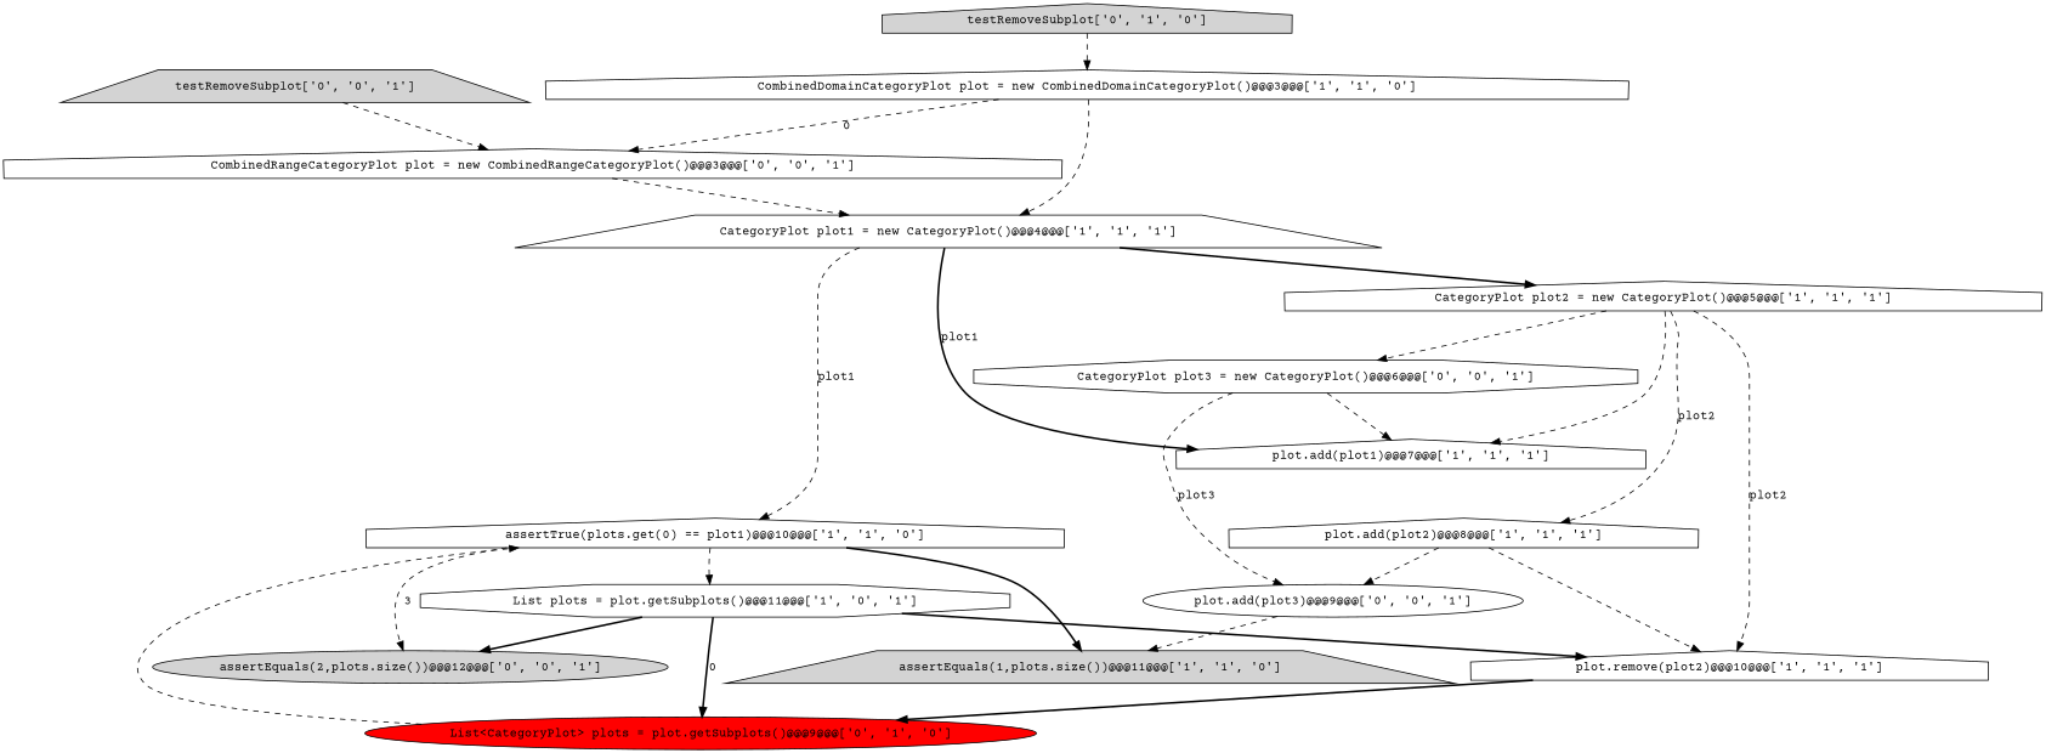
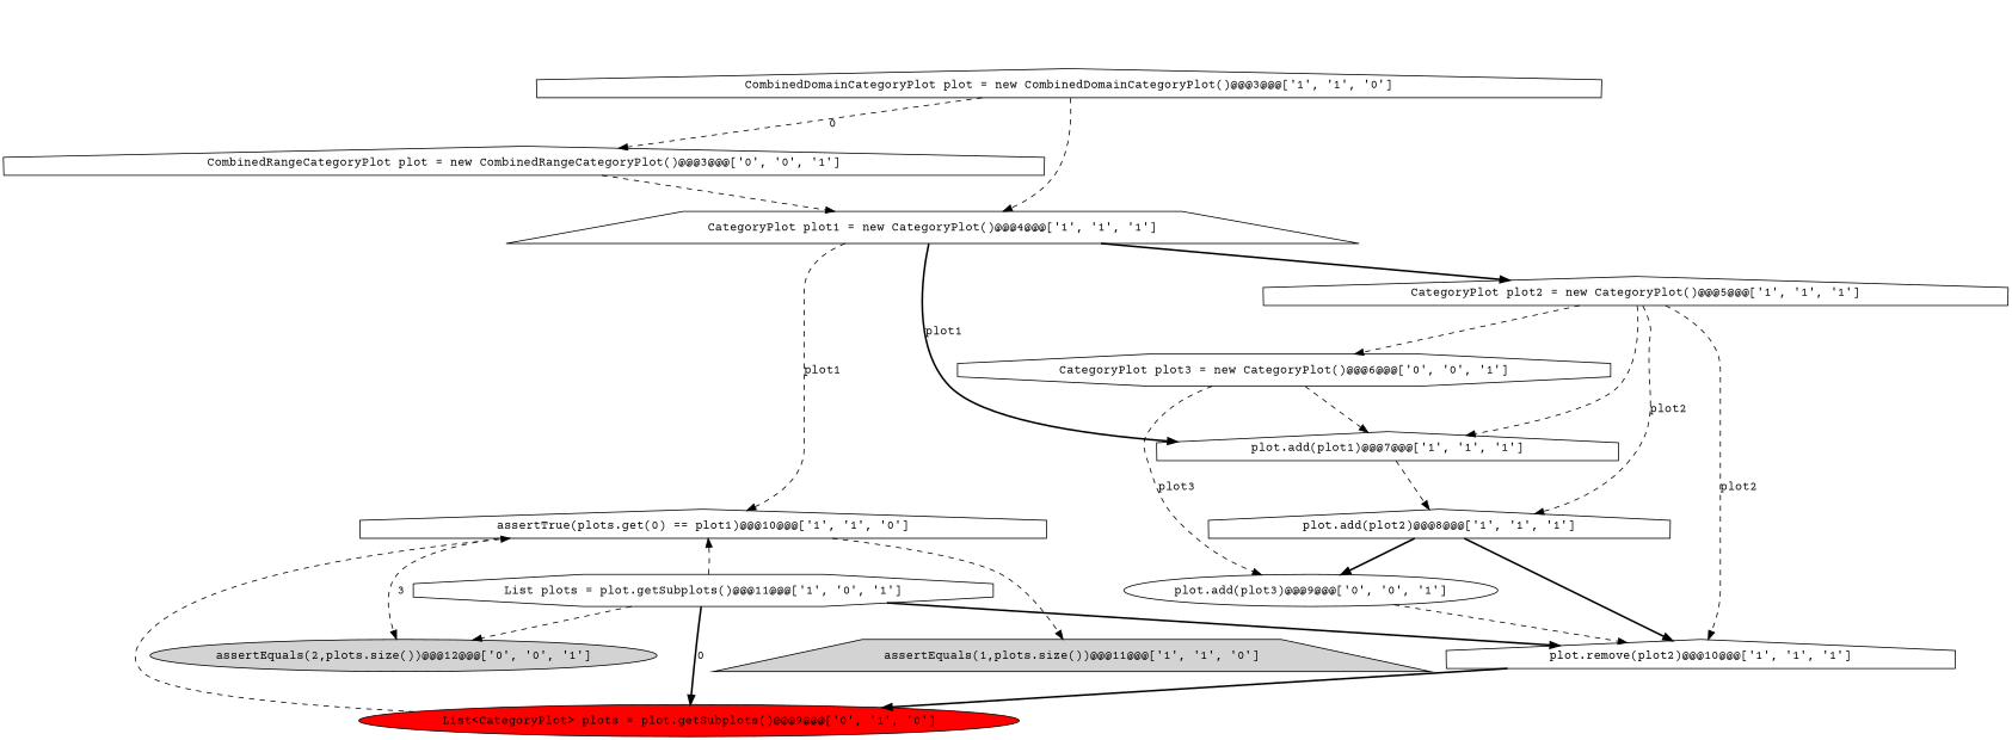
  digraph {
    fontname="Courier Prime"
    node [fillcolor=white fontname="Courier Prime" shape=house style=filled]
    edge [fontname="Courier Prime" style=dashed]
    n1 [fillcolor=lightgray label="assertEquals(1,plots.size())@@@11@@@['1', '1', '0']" shape=trapezium]
    n2 [label="List plots = plot.getSubplots()@@@11@@@['1', '0', '1']" shape=octagon]
    n3 [fillcolor=lightgray label="assertEquals(2,plots.size())@@@12@@@['0', '0', '1']" shape=ellipse]
    n4 [fillcolor=red label="List<CategoryPlot> plots = plot.getSubplots()@@@9@@@['0', '1', '0']" shape=ellipse]
    n5 [label="assertTrue(plots.get(0) == plot1)@@@10@@@['1', '1', '0']"]
    n6 [label="plot.remove(plot2)@@@10@@@['1', '1', '1']"]
    n7 [label="CategoryPlot plot1 = new CategoryPlot()@@@4@@@['1', '1', '1']" shape=trapezium]
    n8 [label="CategoryPlot plot2 = new CategoryPlot()@@@5@@@['1', '1', '1']"]
    n9 [label="plot.add(plot1)@@@7@@@['1', '1', '1']"]
    n10 [label="CategoryPlot plot3 = new CategoryPlot()@@@6@@@['0', '0', '1']" shape=octagon]
    n11 [label="plot.add(plot2)@@@8@@@['1', '1', '1']"]
    n12 [label="plot.add(plot3)@@@9@@@['0', '0', '1']" shape=ellipse]
-   n13 [fillcolor=lightgray label="testRemoveSubplot['0', '0', '1']" shape=trapezium]
    n14 [label="CombinedRangeCategoryPlot plot = new CombinedRangeCategoryPlot()@@@3@@@['0', '0', '1']"]
    n15 [label="CombinedDomainCategoryPlot plot = new CombinedDomainCategoryPlot()@@@3@@@['1', '1', '0']"]
-   n16 [fillcolor=lightgray label="testRemoveSubplot['0', '1', '0']"]
-   n2 -> n3 [style=bold]
+   n2 -> n3
    n2 -> n4 [label=0 style=bold]
-   n5 -> n2
+   n2 -> n5
    n2 -> n6 [style=bold]
    n4 -> n5
-   n5 -> n1 [style=bold]
+   n5 -> n1
    n5 -> n3 [label=3]
    n6 -> n4 [style=bold]
    n7 -> n5 [label=plot1]
    n7 -> n8 [style=bold]
    n7 -> n9 [label=plot1 style=bold]
    n8 -> n6 [label=plot2]
    n8 -> n9
    n8 -> n10
    n8 -> n11 [label=plot2]
+   n9 -> n11
    n10 -> n9
    n10 -> n12 [label=plot3]
-   n11 -> n6
-   n11 -> n12
-   n12 -> n1
-   n13 -> n14
+   n11 -> n6 [style=bold]
+   n11 -> n12 [style=bold]
+   n12 -> n6
    n14 -> n7
    n15 -> n7
    n15 -> n14 [label=0]
-   n16 -> n15
  }
